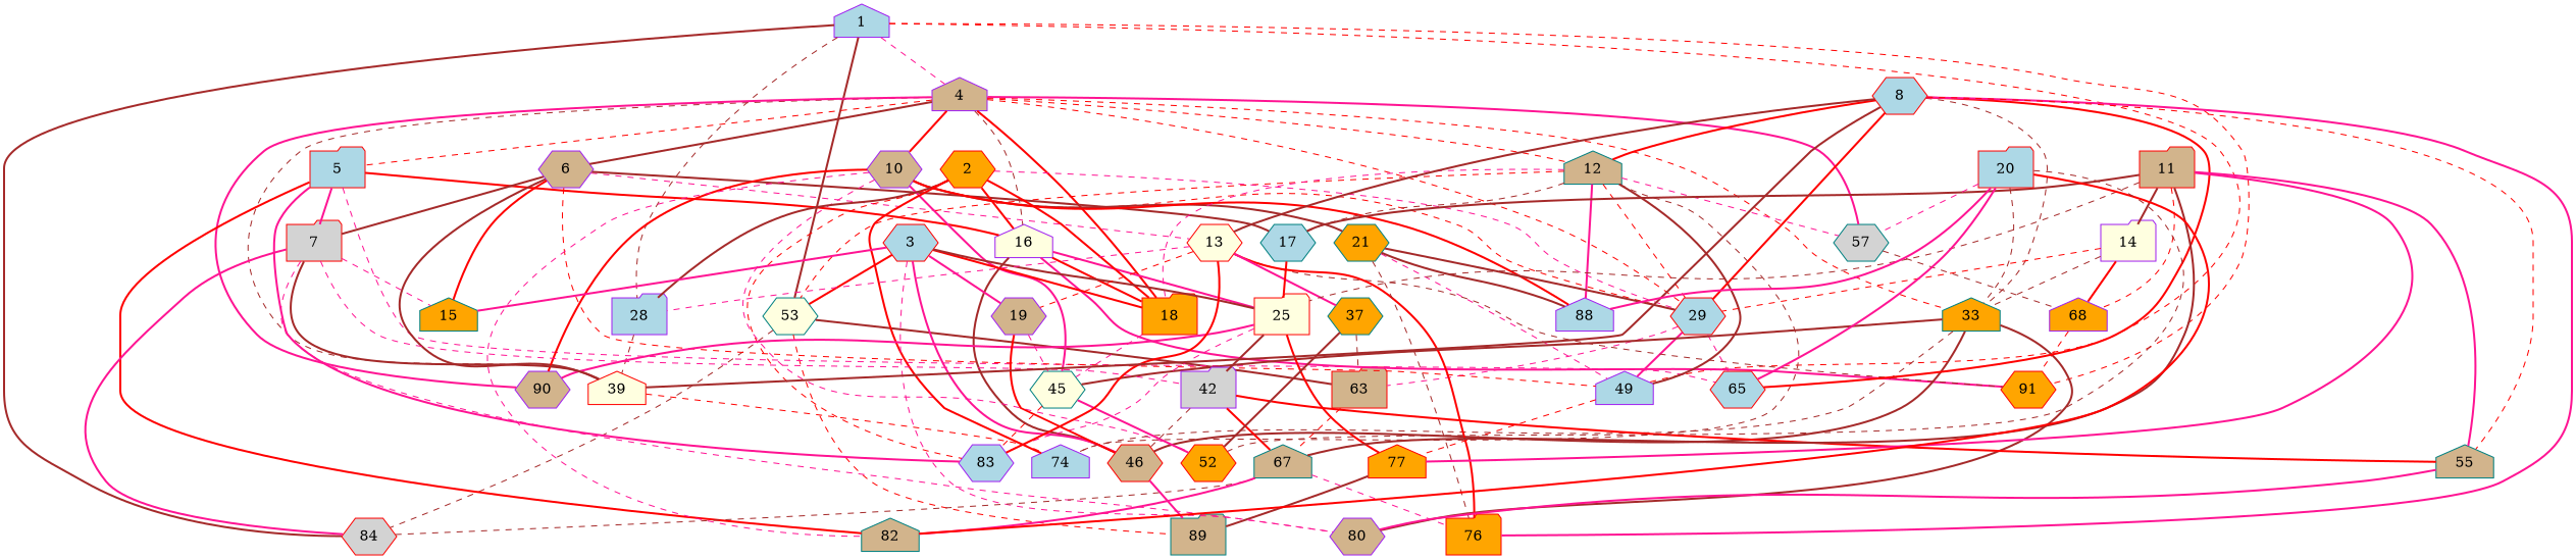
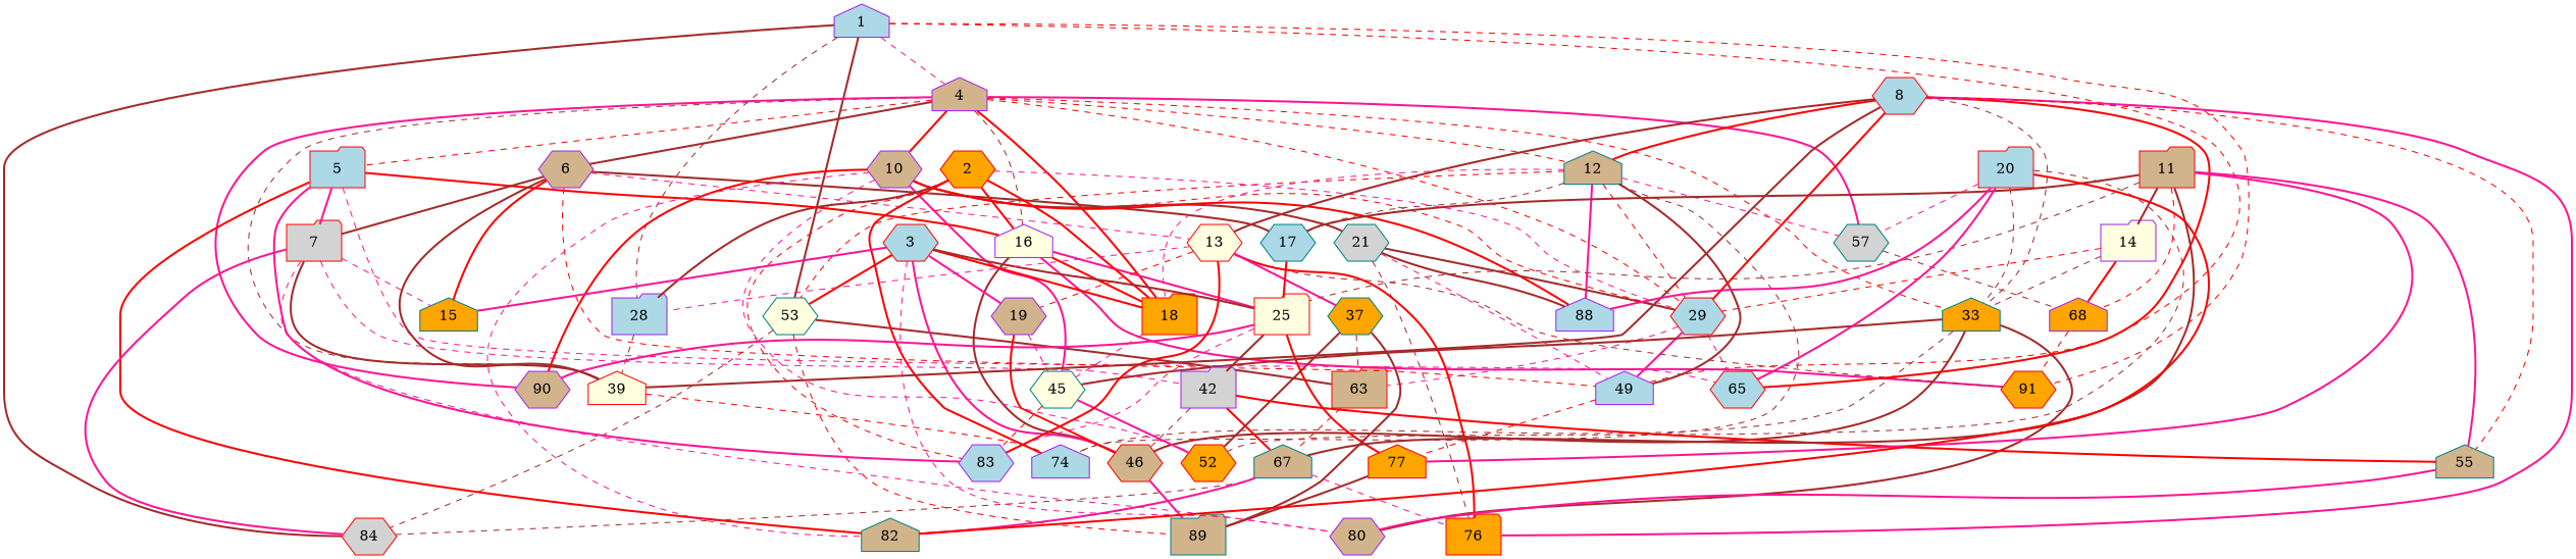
  graph {
    node [color=red fillcolor=tan shape=hexagon style=filled]
    edge [color=brown style=bold]
    1 [color=purple fillcolor=lightblue shape=house super="+72"]
    4 [color=purple shape=house super="+24+43+78+62"]
    28 [color=purple fillcolor=lightblue shape=folder]
    49 [color=purple fillcolor=lightblue shape=house super="+99"]
    53 [color=teal fillcolor=lightyellow super="+87"]
    84 [fillcolor=lightgrey]
    91 [fillcolor=orange]
    16 [color=purple fillcolor=lightyellow shape=house super="+66+95"]
    18 [fillcolor=orange shape=folder super="+58"]
    29 [fillcolor=lightblue super="+31+34"]
    5 [fillcolor=lightblue shape=folder super="+81"]
    6 [color=purple super="+51+73+56"]
    10 [color=purple super="+26"]
    12 [color=teal shape=house super="+59+50"]
    33 [color=teal fillcolor=orange shape=house super="+48"]
    39 [fillcolor=lightyellow shape=house super="+44"]
    57 [color=teal fillcolor=lightgrey]
    90 [color=purple]
    77 [fillcolor=orange shape=house]
    63 [shape=folder]
    89 [color=teal shape=folder]
    2 [fillcolor=orange super="+92"]
    74 [color=purple fillcolor=lightblue shape=house]
    83 [color=purple fillcolor=lightblue super="+100"]
    25 [fillcolor=lightyellow shape=folder super="+35+61"]
    46 [super="+79"]
    45 [color=teal fillcolor=lightyellow super="+75"]
    65 [fillcolor=lightblue]
    3 [fillcolor=lightblue super="+80+23"]
    15 [color=teal fillcolor=orange shape=house]
    19 [color=purple]
    n32 [color=purple label=80]
    42 [color=purple fillcolor=lightgrey shape=folder super="+96"]
    7 [fillcolor=lightgrey shape=folder super="+71+93"]
    82 [color=teal shape=house]
    13 [fillcolor=lightyellow super="+70+32"]
    17 [color=teal fillcolor=lightblue super="+22"]
-   21 [color=teal fillcolor=orange]
+   21 [color=teal fillcolor=lightgrey]
    52 [fillcolor=orange]
    88 [color=purple fillcolor=lightblue shape=house]
    68 [color=purple fillcolor=orange shape=house]
    76 [fillcolor=orange shape=folder]
    37 [color=teal fillcolor=orange]
    55 [color=teal shape=house]
    67 [color=teal shape=house super="+94"]
    8 [fillcolor=lightblue super="+40"]
    11 [shape=folder super="+27+38"]
    14 [color=purple fillcolor=lightyellow shape=folder]
    20 [fillcolor=lightblue shape=folder super="+41"]
    1 -- 4 [color=deeppink style=dashed]
    1 -- 28 [style=dashed]
    1 -- 49 [color=red style=dashed]
    1 -- 53
    1 -- 84
    1 -- 91 [color=red style=dashed]
    4 -- 16 [style=dashed weight=2]
    4 -- 18 [color=red]
    4 -- 29 [color=red style=dashed]
    4 -- 5 [color=red style=dashed]
    4 -- 6 [weight=2]
    4 -- 10 [color=red]
    4 -- 12 [color=red style=dashed]
    4 -- 33 [color=red style=dashed]
    4 -- 39 [style=dashed]
    4 -- 57 [color=deeppink]
    4 -- 90 [color=deeppink]
    28 -- 39 [style=dashed]
    49 -- 77 [color=red style=dashed]
    53 -- 84 [style=dashed]
    53 -- 63
    53 -- 89 [color=red style=dashed]
    16 -- 91 [color=deeppink]
    16 -- 18 [color=red]
    16 -- 25 [color=deeppink]
    16 -- 46
    18 -- 45 [color=deeppink style=dashed]
    29 -- 49 [color=deeppink]
    29 -- 63 [color=deeppink style=dashed]
    29 -- 65 [color=deeppink style=dashed]
    5 -- 16 [color=red]
    5 -- 83 [color=deeppink]
    5 -- 65 [color=deeppink style=dashed]
    5 -- 7 [color=deeppink]
    5 -- 82 [color=red]
    6 -- 49 [color=red style=dashed]
    6 -- 39
    6 -- 15 [color=red]
    6 -- 7
    6 -- 13 [color=deeppink style=dashed]
    6 -- 17 [weight=2]
    10 -- 29 [color=red style=dashed]
    10 -- 90 [color=red weight=2]
    10 -- 45 [color=deeppink]
    10 -- 82 [color=deeppink style=dashed]
    10 -- 21
    10 -- 52 [color=deeppink style=dashed]
    10 -- 88 [color=red]
    12 -- 49
    12 -- 53 [color=red style=dashed]
    12 -- 18 [color=deeppink style=dashed]
    12 -- 29 [color=red style=dashed]
    12 -- 57 [color=deeppink style=dashed]
    12 -- 74 [style=dashed]
    12 -- 17 [style=dashed]
    12 -- 88 [color=deeppink]
    33 -- 74 [style=dashed]
    33 -- 46
    33 -- 45
    33 -- n32
    39 -- 74 [color=red style=dashed]
    57 -- 68 [style=dashed]
    77 -- 89
    63 -- 67 [color=red style=dashed]
    2 -- 28
    2 -- 16 [color=red]
    2 -- 18 [color=red]
    2 -- 29 [color=deeppink style=dashed]
    2 -- 74 [color=red]
    2 -- 83 [color=red style=dashed]
    25 -- 90 [color=deeppink]
    25 -- 77 [color=red]
    25 -- 83 [color=deeppink style=dashed weight=2]
    25 -- 42
    46 -- 89 [color=deeppink]
    45 -- 83 [color=red style=dashed]
    45 -- 52 [color=deeppink]
    3 -- 53 [color=red]
    3 -- 18 [color=red]
    3 -- 25
    3 -- 46 [color=deeppink]
    3 -- 15 [color=deeppink weight=2]
    3 -- 19 [color=deeppink]
    3 -- n32 [color=deeppink style=dashed]
    19 -- 46 [color=red]
    19 -- 45 [color=deeppink style=dashed]
    42 -- 46 [style=dashed]
    42 -- 55 [color=red]
    42 -- 67 [color=red]
    7 -- 84 [color=deeppink]
    7 -- 39
    7 -- 15 [color=deeppink style=dashed]
    7 -- n32 [color=deeppink style=dashed]
    7 -- 42 [color=deeppink style=dashed weight=2]
    13 -- 28 [color=deeppink style=dashed]
    13 -- 91 [style=dashed]
    13 -- 83 [color=red]
    13 -- 19 [color=red style=dashed]
    13 -- 76 [color=red]
    13 -- 37 [color=deeppink]
    17 -- 25 [color=red]
    21 -- 49 [color=deeppink style=dashed]
    21 -- 29
    21 -- 88
    21 -- 76 [style=dashed]
    68 -- 91 [color=red style=dashed]
    37 -- 63 [style=dashed]
+   37 -- 89
    37 -- 52
    55 -- n32 [color=deeppink]
    67 -- 84 [style=dashed]
    67 -- 82 [color=deeppink]
    67 -- 76 [color=deeppink style=dashed]
    8 -- 29 [color=red]
    8 -- 12 [color=red]
    8 -- 33 [style=dashed]
    8 -- 39
    8 -- 65 [color=red]
    8 -- 13
    8 -- 76 [color=deeppink]
    8 -- 55 [color=red style=dashed]
    11 -- 77 [color=deeppink]
    11 -- 25 [style=dashed]
    11 -- 17 [weight=2]
    11 -- 68 [color=red style=dashed]
    11 -- 55 [color=deeppink]
    11 -- 67
    11 -- 14
    14 -- 29 [color=red style=dashed]
    14 -- 33 [style=dashed]
    14 -- 68 [color=red]
    20 -- 33 [style=dashed]
    20 -- 57 [color=deeppink style=dashed]
    20 -- 65 [color=deeppink]
    20 -- 82 [color=red]
    20 -- 52 [style=dashed]
    20 -- 88 [color=deeppink]
  }
